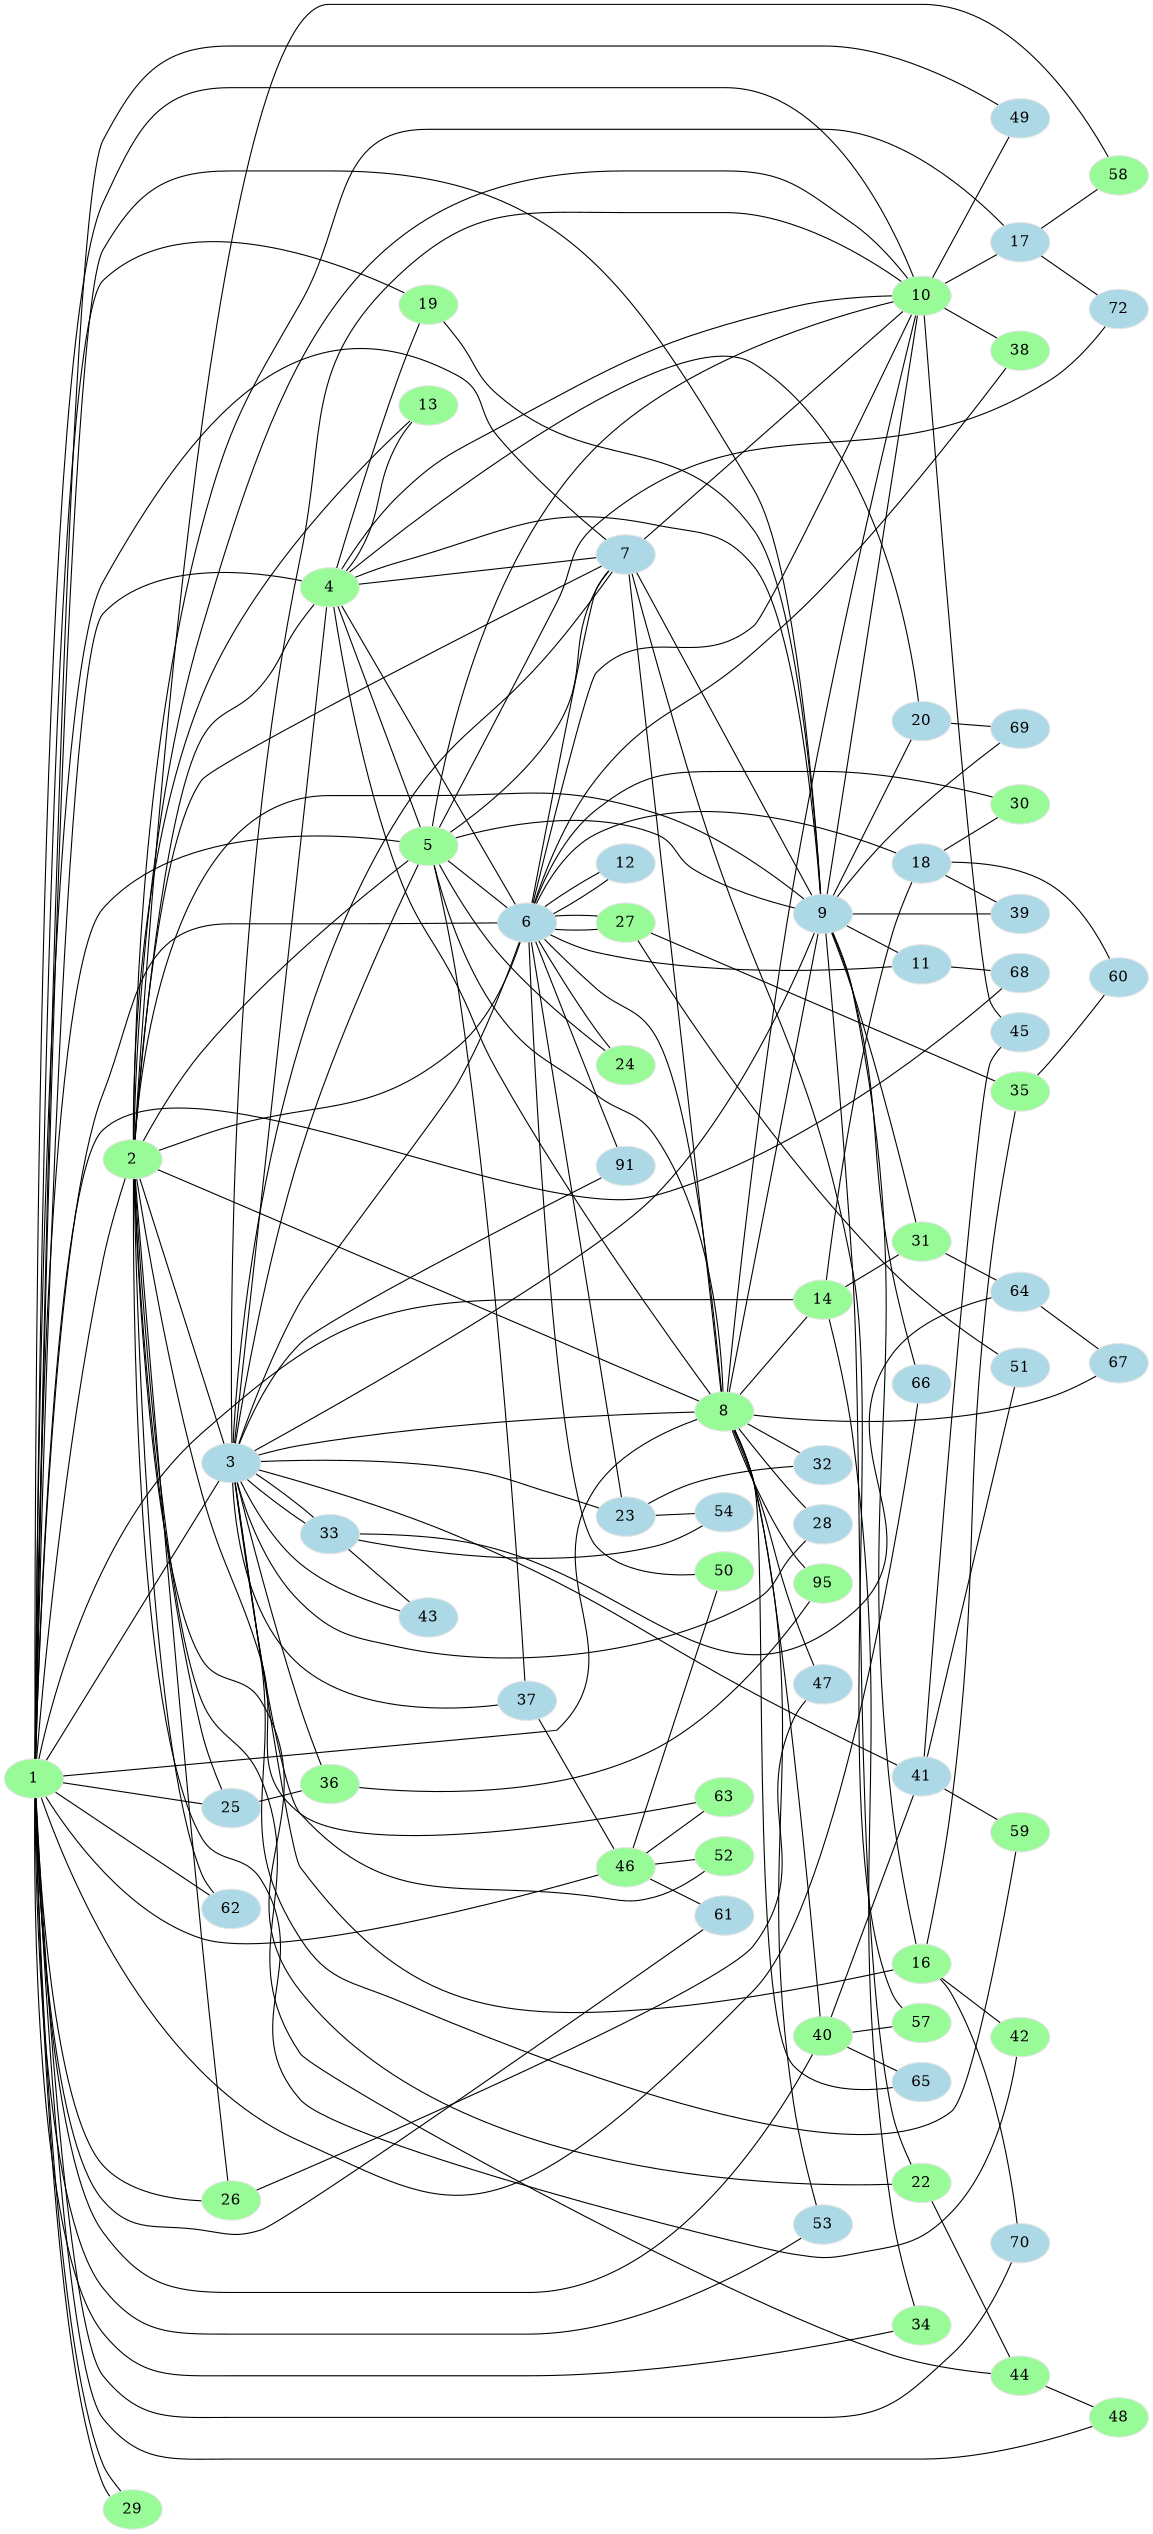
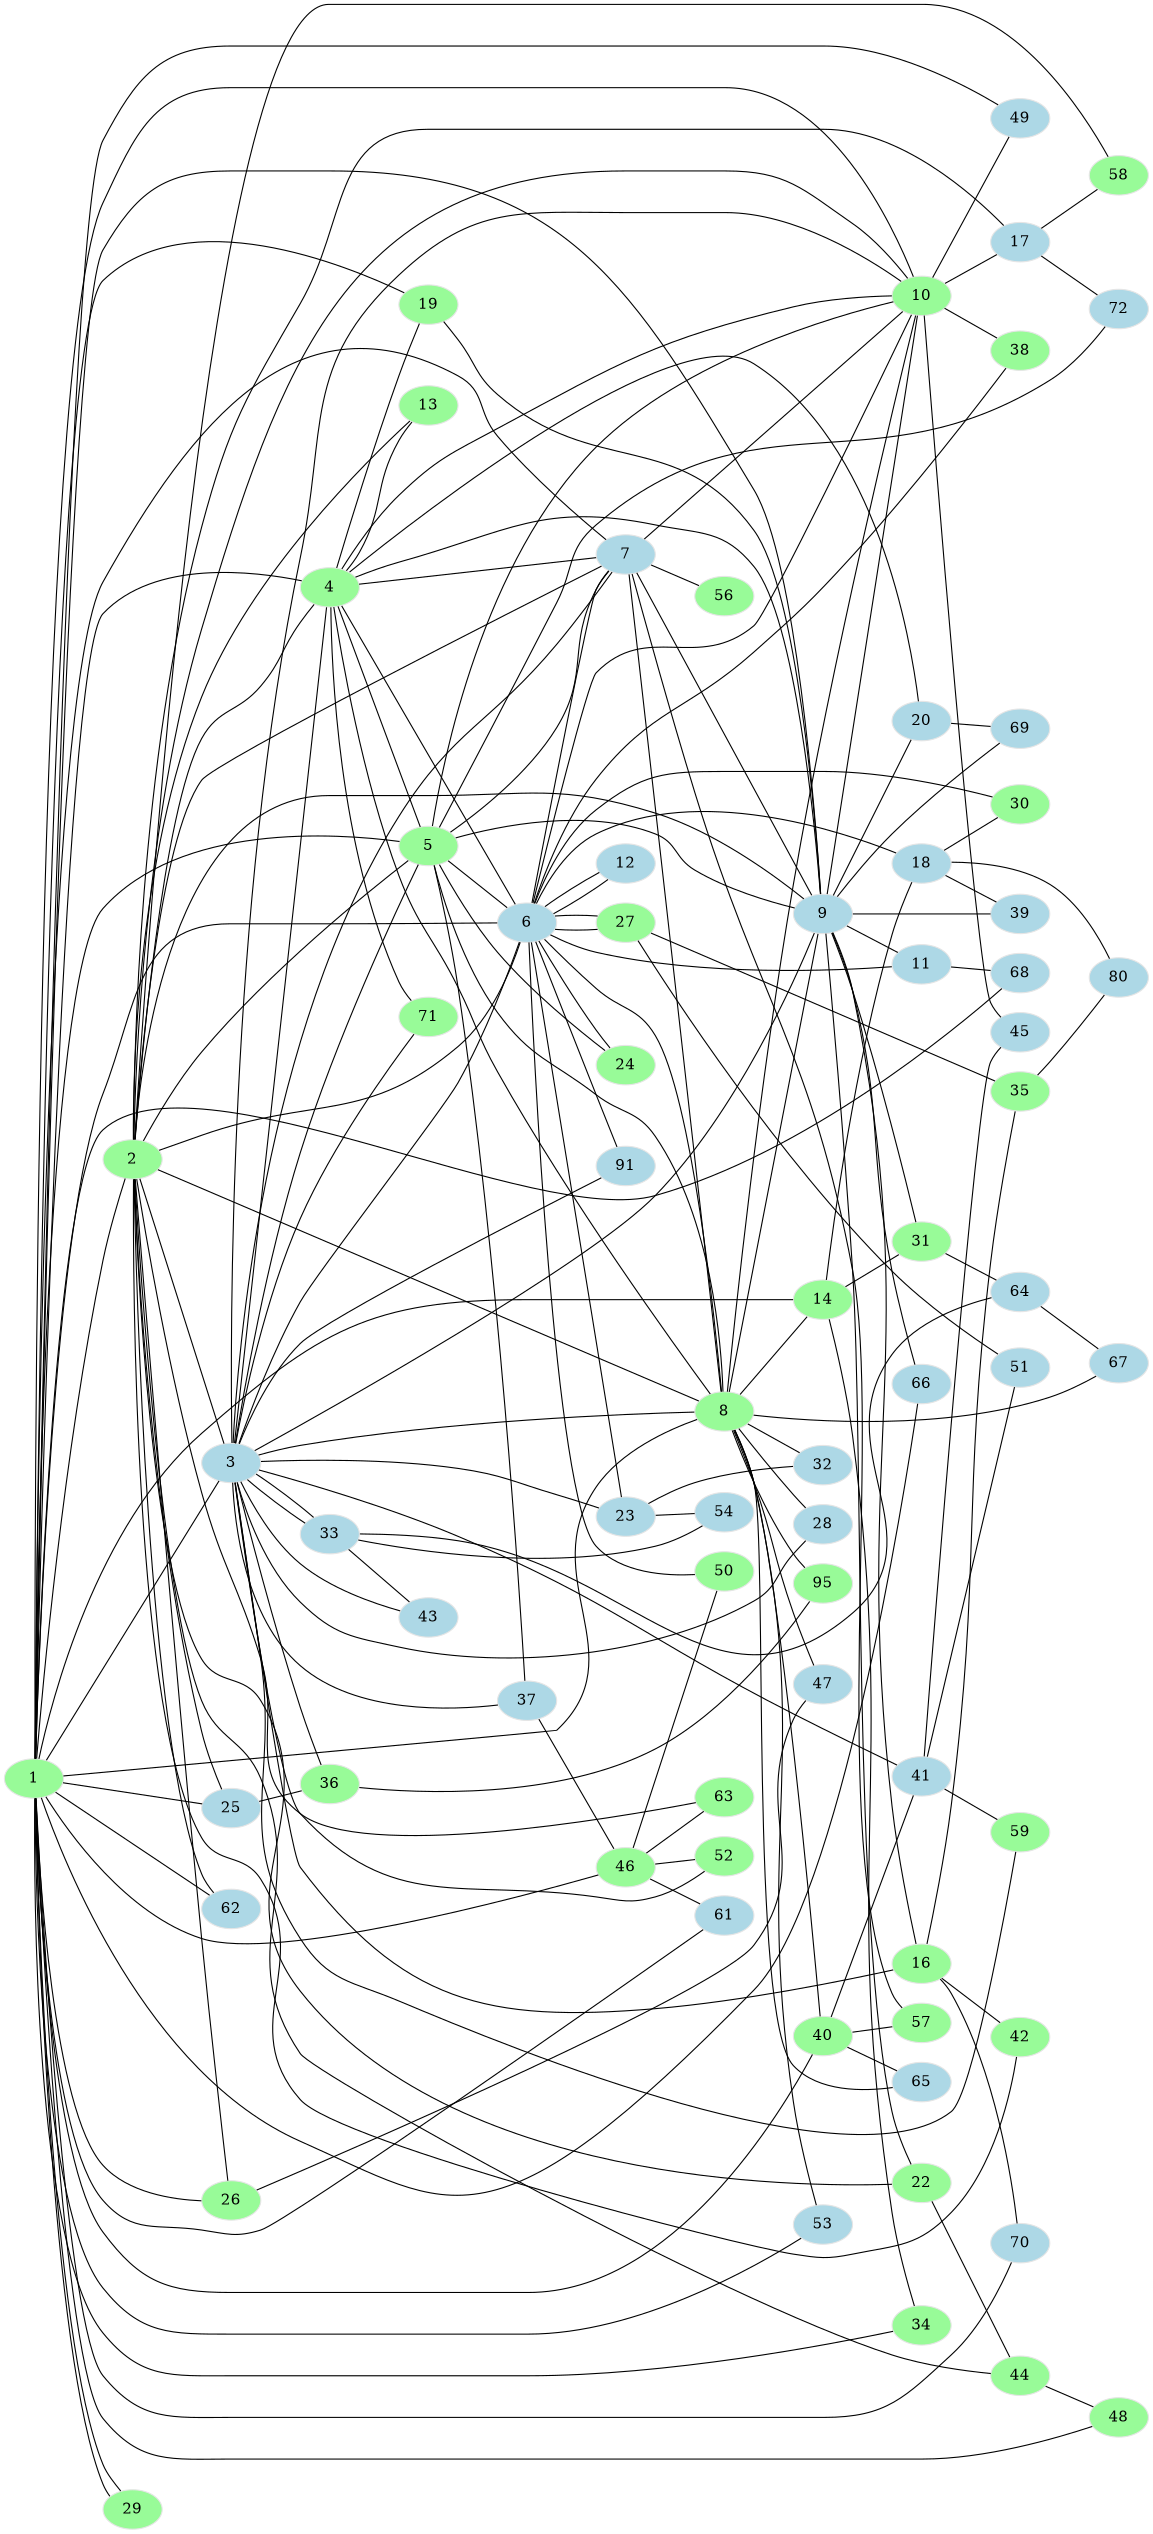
  graph {
    rankdir=LR
    node [color=gray90 fillcolor=lightblue style=filled]
    1 [fillcolor=palegreen]
    2 [fillcolor=palegreen]
    3
    4 [fillcolor=palegreen]
    5 [fillcolor=palegreen]
    6
    7
    8 [fillcolor=palegreen]
    9
    10 [fillcolor=palegreen]
    14 [fillcolor=palegreen]
    19 [fillcolor=palegreen]
    25
    26 [fillcolor=palegreen]
    29 [fillcolor=palegreen]
    34 [fillcolor=palegreen]
    40 [fillcolor=palegreen]
    46 [fillcolor=palegreen]
    48 [fillcolor=palegreen]
    49
    53
    61
    62
    66
    68
    70
    13 [fillcolor=palegreen]
    17
    22 [fillcolor=palegreen]
    42 [fillcolor=palegreen]
    44 [fillcolor=palegreen]
    58 [fillcolor=palegreen]
    63 [fillcolor=palegreen]
    16 [fillcolor=palegreen]
    n35 [label=91]
    23
    28
    33
    36 [fillcolor=palegreen]
    37
    41
    43
    52 [fillcolor=palegreen]
    59 [fillcolor=palegreen]
+   71 [fillcolor=palegreen]
    20
    24 [fillcolor=palegreen]
    72
    11
    12
    18
    27 [fillcolor=palegreen]
    30 [fillcolor=palegreen]
    38 [fillcolor=palegreen]
    50 [fillcolor=palegreen]
+   56 [fillcolor=palegreen]
    57 [fillcolor=palegreen]
    32
    47
    n60 [fillcolor=palegreen label=95]
    65
    67
    31 [fillcolor=palegreen]
    39
    69
    45
    35 [fillcolor=palegreen]
    54
    64
    51
-   60
+   60 [label=80]
    1 -- 2
    1 -- 3
    1 -- 4
    1 -- 5
    1 -- 6
    1 -- 7
    1 -- 8
    1 -- 9
    1 -- 10
    1 -- 14
    1 -- 19
    1 -- 25
    1 -- 26
    1 -- 29
    1 -- 29
    1 -- 34
    1 -- 40
    1 -- 46
    1 -- 48
    1 -- 49
    1 -- 53
    1 -- 61
    1 -- 62
    1 -- 66
    1 -- 68
    1 -- 70
    2 -- 3
    2 -- 4
    2 -- 5
    2 -- 6
    2 -- 7
    2 -- 8
    2 -- 9
    2 -- 10
    2 -- 25
    2 -- 26
    2 -- 62
    2 -- 13
    2 -- 17
    2 -- 22
    2 -- 42
    2 -- 44
    2 -- 58
    2 -- 63
    3 -- 4
    3 -- 5
    3 -- 6
    3 -- 7
    3 -- 8
    3 -- 9
    3 -- 10
    3 -- 16
    3 -- n35
    3 -- 23
    3 -- 28
    3 -- 33
    3 -- 33
    3 -- 36
    3 -- 37
    3 -- 41
    3 -- 43
    3 -- 52
    3 -- 59
+   3 -- 71
    4 -- 5
    4 -- 6
    4 -- 7
    4 -- 8
    4 -- 9
    4 -- 10
    4 -- 19
    4 -- 13
+   4 -- 71
    4 -- 20
    5 -- 6
    5 -- 7
    5 -- 8
    5 -- 9
    5 -- 10
    5 -- 37
    5 -- 24
    5 -- 72
    6 -- 7
    6 -- 8
    6 -- 10
    6 -- n35
    6 -- 23
    6 -- 24
    6 -- 11
    6 -- 12
    6 -- 12
    6 -- 18
    6 -- 27
    6 -- 27
    6 -- 30
    6 -- 38
    6 -- 50
    7 -- 8
    7 -- 9
    7 -- 10
+   7 -- 56
    7 -- 57
    8 -- 9
    8 -- 10
    8 -- 14
    8 -- 40
    8 -- 53
    8 -- 28
    8 -- 32
    8 -- 47
    8 -- n60
    8 -- 65
    8 -- 67
    9 -- 10
    9 -- 66
    9 -- 22
    9 -- 16
    9 -- 20
    9 -- 11
    9 -- 31
    9 -- 39
    9 -- 69
    10 -- 49
    10 -- 17
    10 -- 38
    10 -- 45
    14 -- 34
    14 -- 18
    14 -- 31
    19 -- 9
    25 -- 36
    26 -- 47
    40 -- 41
    40 -- 57
    40 -- 65
    46 -- 61
    46 -- 63
    46 -- 52
    46 -- 50
    17 -- 58
    17 -- 72
    22 -- 44
    44 -- 48
    16 -- 70
    16 -- 42
    16 -- 35
    23 -- 32
    23 -- 54
    33 -- 43
    33 -- 54
    33 -- 64
    36 -- n60
    37 -- 46
    41 -- 59
    41 -- 45
    41 -- 51
    20 -- 69
    11 -- 68
    18 -- 30
    18 -- 39
    18 -- 60
    27 -- 35
    27 -- 51
    31 -- 64
    35 -- 60
    64 -- 67
  }
